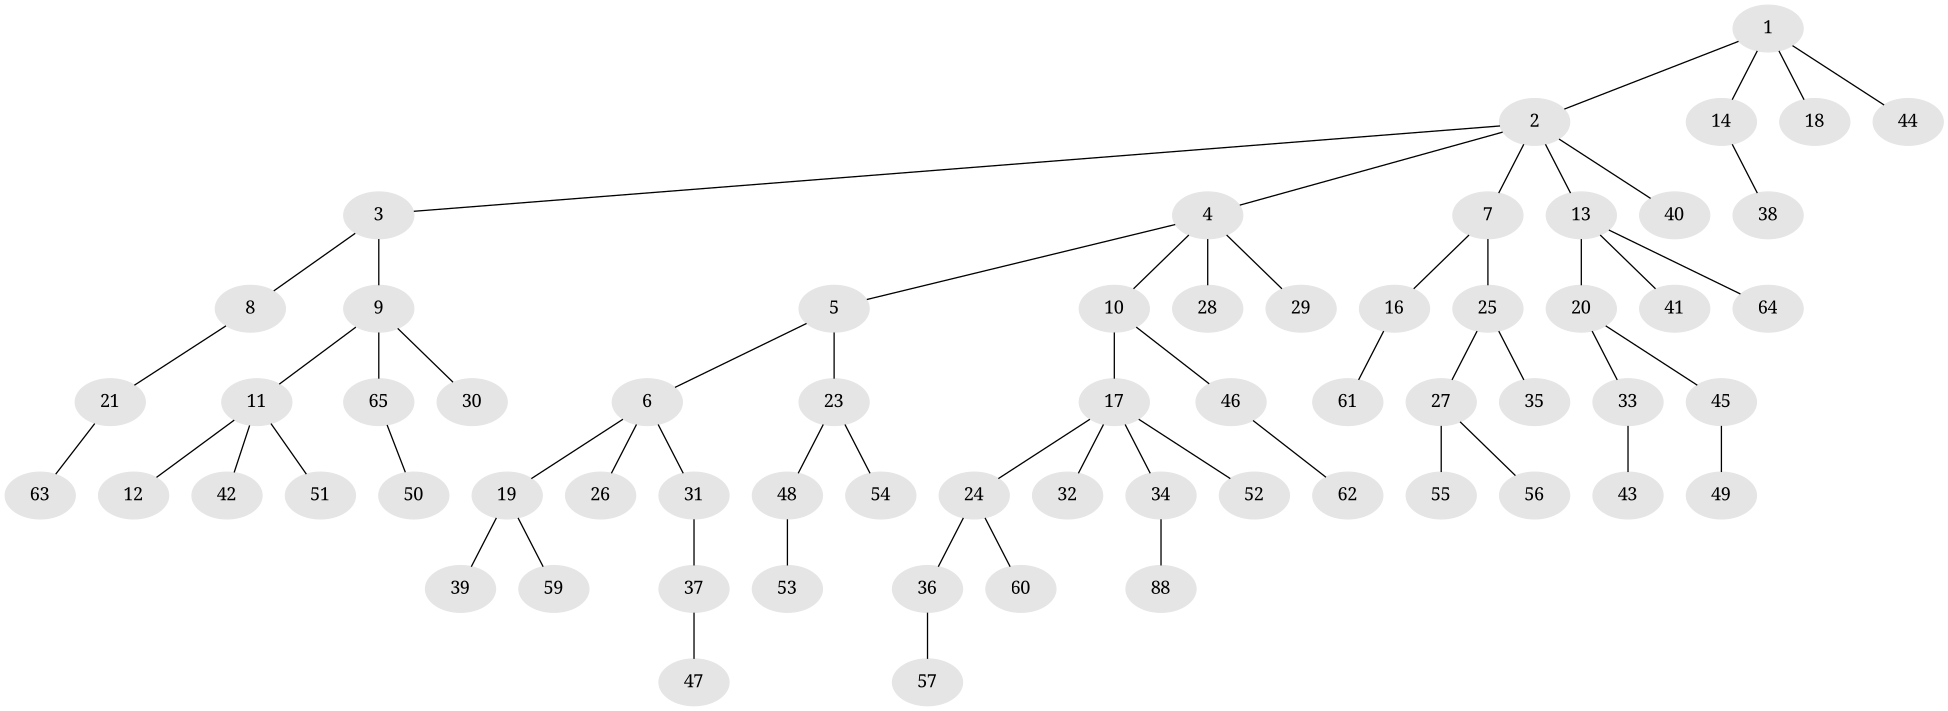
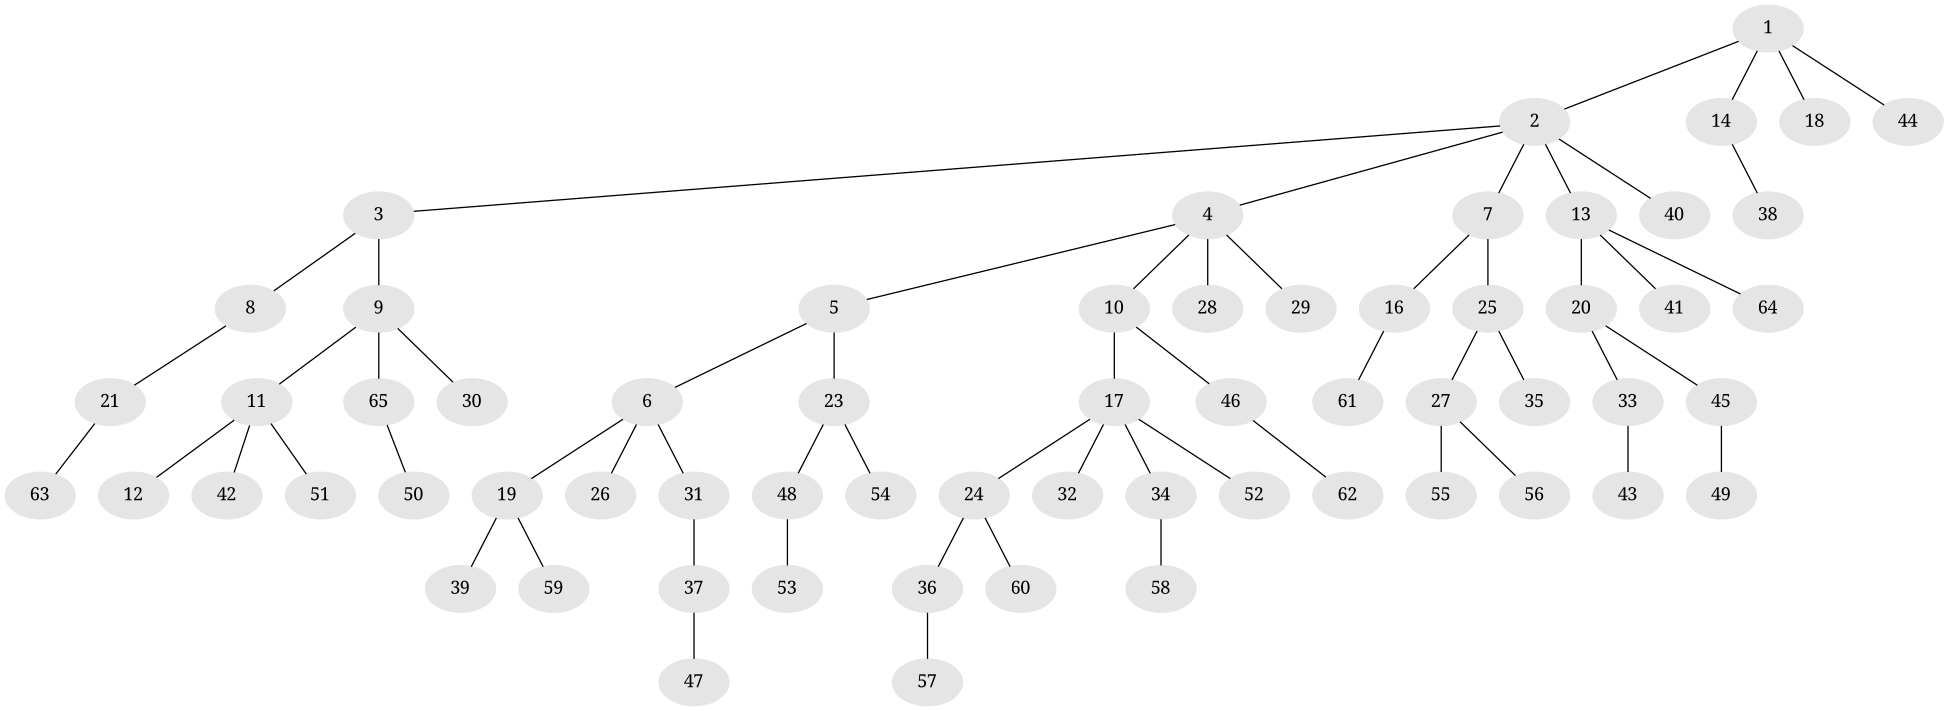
  graph {
    fontname="Noto Serif"
    node [color=gray90 fontname="Noto Serif" style=filled]
    edge [fontname="Noto Serif"]
    1
    2
    14
    18
    44
    3
    4
    7
    13
    40
    38
    8
    9
    5
    10
    28
    29
    16
    25
    20
    41
    64
    21
    11
    n25 [label=65]
    30
    6
    23
    17
    46
    19
    26
    31
    48
    54
    39
    59
    37
    61
    27
    35
    63
    12
    42
    51
    50
    24
    32
    34
    52
    62
    33
    45
    36
    60
-   58 [label=88]
+   58
    43
    49
    53
    57
    55
    56
    47
    1 -- 2
    1 -- 14
    1 -- 18
    1 -- 44
    2 -- 3
    2 -- 4
    2 -- 7
    2 -- 13
    2 -- 40
    14 -- 38
    3 -- 8
    3 -- 9
    4 -- 5
    4 -- 10
    4 -- 28
    4 -- 29
    7 -- 16
    7 -- 25
    13 -- 20
    13 -- 41
    13 -- 64
    8 -- 21
    9 -- 11
    9 -- n25
    9 -- 30
    5 -- 6
    5 -- 23
    10 -- 17
    10 -- 46
    16 -- 61
    25 -- 27
    25 -- 35
    20 -- 33
    20 -- 45
    21 -- 63
    11 -- 12
    11 -- 42
    11 -- 51
    n25 -- 50
    6 -- 19
    6 -- 26
    6 -- 31
    23 -- 48
    23 -- 54
    17 -- 24
    17 -- 32
    17 -- 34
    17 -- 52
    46 -- 62
    19 -- 39
    19 -- 59
    31 -- 37
    48 -- 53
    37 -- 47
    27 -- 55
    27 -- 56
    24 -- 36
    24 -- 60
    34 -- 58
    33 -- 43
    45 -- 49
    36 -- 57
  }
